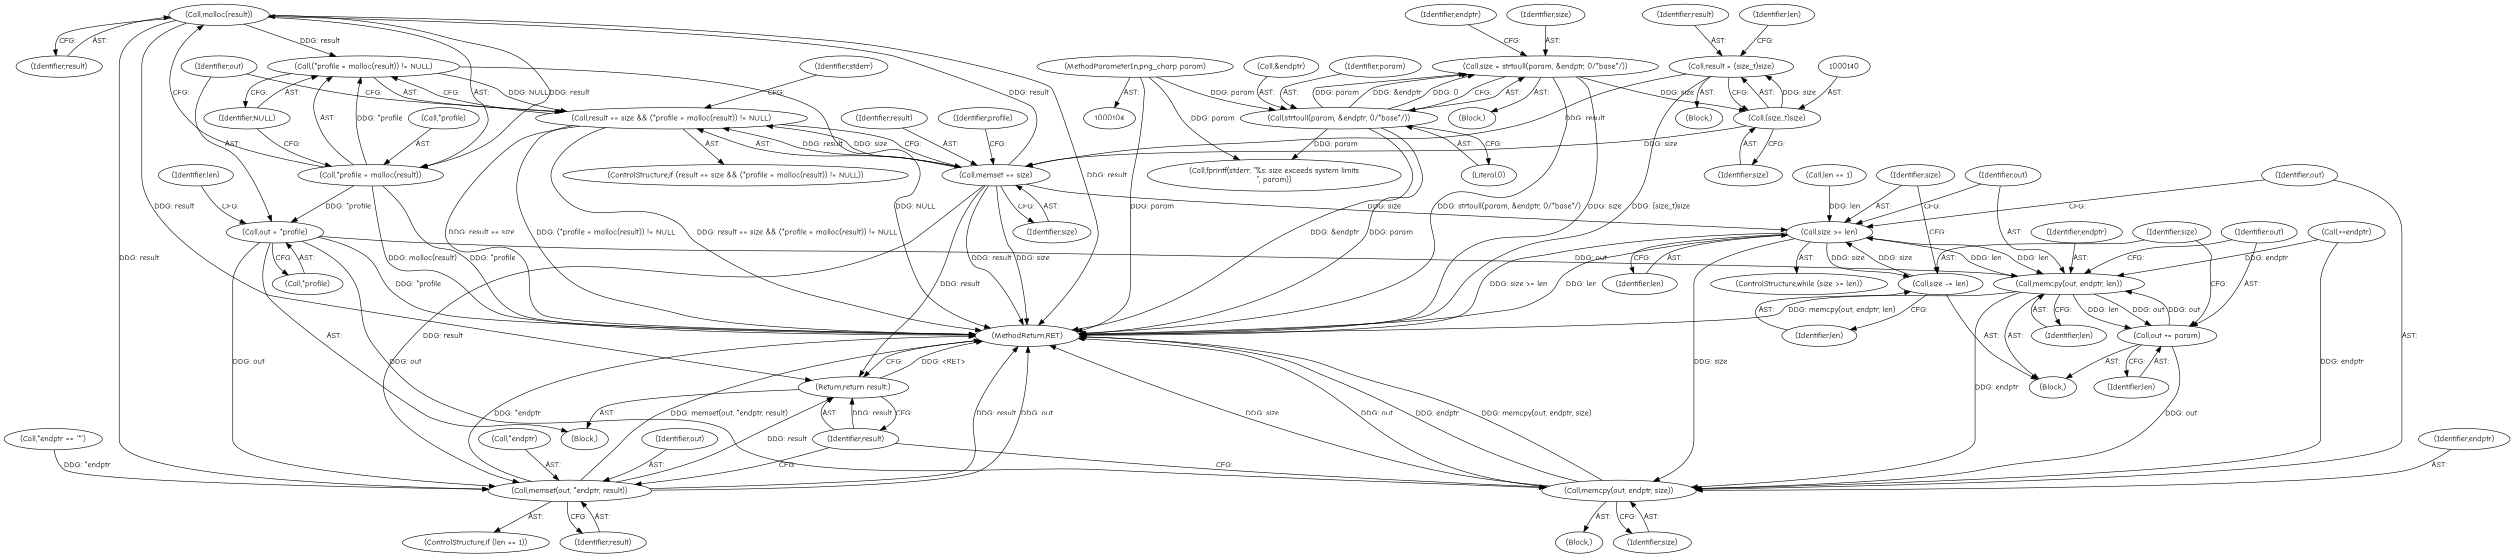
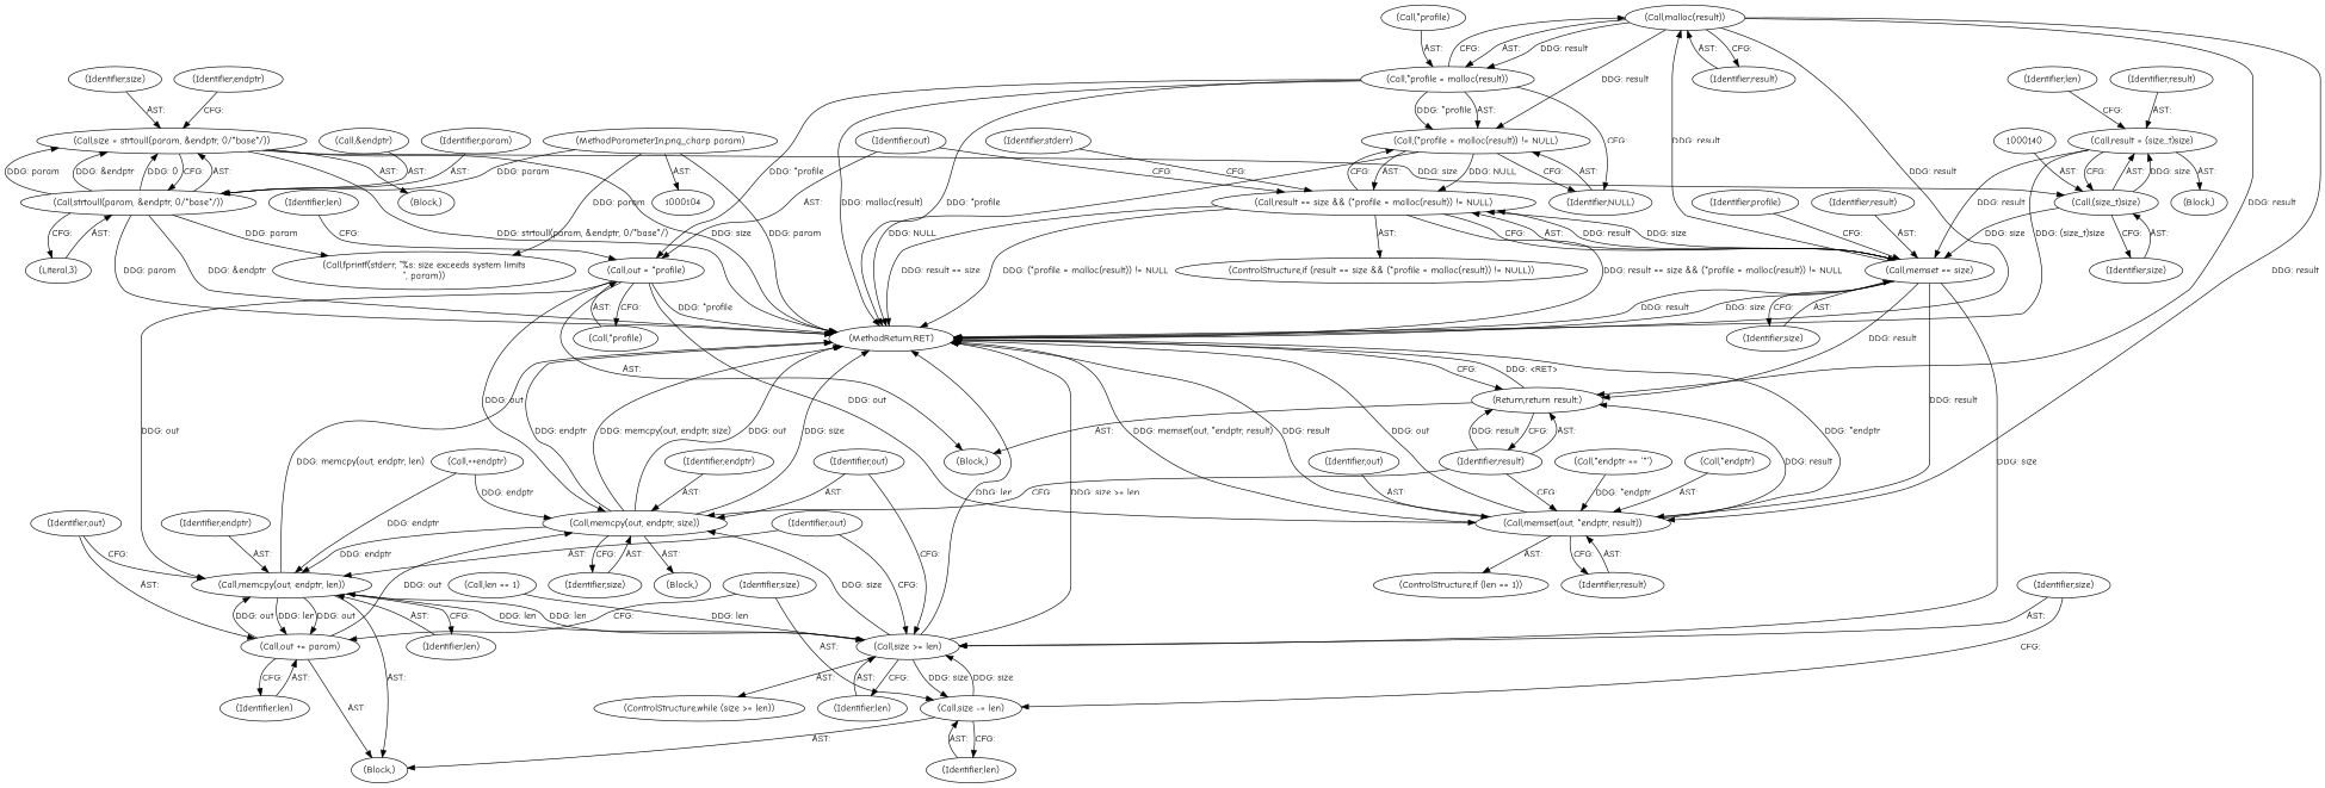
  digraph {
    fontname="Comic Neue"
    node [fontname="Comic Neue"]
    edge [fontname="Comic Neue"]
    n1 [label="(Call,malloc(result))"]
    n2 [label="(Call,(*profile = malloc(result)) != NULL)"]
    n3 [label="(Call,*profile = malloc(result))"]
    n4 [label="(Call,memset(out, *endptr, result))"]
    n5 [label="(Return,return result;)"]
    n6 [label="(MethodReturn,RET)"]
    n7 [label="(Identifier,result)"]
    n8 [label="(Call,result == size && (*profile = malloc(result)) != NULL)"]
    n9 [label="(Identifier,NULL)"]
    n10 [label="(Call,out = *profile)"]
    n11 [label="(ControlStructure,if (len == 1))"]
    n12 [label="(Identifier,result)"]
    n13 [label="(Block,)"]
    n14 [label="(Identifier,result)"]
    n15 [label="(Call,memset == size)"]
    n16 [label="(Call,size >= len)"]
    n17 [label="(Identifier,size)"]
    n18 [label="(ControlStructure,if (result == size && (*profile = malloc(result)) != NULL))"]
    n19 [label="(Call,memcpy(out, endptr, len))"]
    n20 [label="(Call,memcpy(out, endptr, size))"]
    n21 [label="(Call,size -= len)"]
    n22 [label="(ControlStructure,while (size >= len))"]
    n23 [label="(Identifier,len)"]
    n24 [label="(Call,result = (size_t)size)"]
    n25 [label="(Call,(size_t)size)"]
    n26 [label="(Block,)"]
    n27 [label="(Identifier,size)"]
    n28 [label="(Call,size = strtoull(param, &endptr, 0/*base*/))"]
    n29 [label="(Call,strtoull(param, &endptr, 0/*base*/))"]
    n30 [label="(Block,)"]
    n31 [label="(Call,fprintf(stderr, \"%s: size exceeds system limits\n\", param))"]
-   n32 [label="(Literal,0)"]
+   n32 [label="(Literal,3)"]
    n33 [label="(MethodParameterIn,png_charp param)"]
    1000104
    n35 [label="(Call,*profile)"]
    n36 [label="(Call,out += param)"]
    n37 [label="(Identifier,len)"]
    n38 [label="(Block,)"]
    n39 [label="(Block,)"]
    n40 [label="(Identifier,size)"]
    n41 [label="(Identifier,len)"]
    n42 [label="(Identifier,len)"]
    n43 [label="(Identifier,size)"]
    n44 [label="(Identifier,profile)"]
    n45 [label="(Identifier,size)"]
    n46 [label="(Identifier,len)"]
    n47 [label="(Identifier,out)"]
    n48 [label="(Call,++endptr)"]
    n49 [label="(Identifier,out)"]
    n50 [label="(Identifier,endptr)"]
    n51 [label="(Call,*endptr == '*')"]
    n52 [label="(Call,&endptr)"]
    n53 [label="(Identifier,param)"]
    n54 [label="(Identifier,len)"]
    n55 [label="(Identifier,out)"]
    n56 [label="(Identifier,size)"]
    n57 [label="(Identifier,endptr)"]
    n58 [label="(Identifier,out)"]
    n59 [label="(Identifier,result)"]
    n60 [label="(Call,*profile)"]
    n61 [label="(Identifier,endptr)"]
    n62 [label="(Identifier,out)"]
    n63 [label="(Call,*endptr)"]
    n64 [label="(Identifier,stderr)"]
    n65 [label="(Call,len == 1)"]
    n66 [label="(Identifier,result)"]
    1000140
    n1 -> n2 [label="DDG: result"]
    n1 -> n3 [label="AST: "]
    n1 -> n3 [label="DDG: result"]
    n1 -> n4 [label="DDG: result"]
    n1 -> n5 [label="DDG: result"]
    n1 -> n6 [label="DDG: result"]
    n1 -> n7 [label="CFG: "]
    n2 -> n6 [label="DDG: NULL"]
    n2 -> n8 [label="AST: "]
    n2 -> n8 [label="DDG: NULL"]
    n2 -> n9 [label="CFG: "]
    n3 -> n1 [label="CFG: "]
    n3 -> n2 [label="AST: "]
    n3 -> n2 [label="DDG: *profile"]
    n3 -> n6 [label="DDG: *profile"]
    n3 -> n6 [label="DDG: malloc(result)"]
    n3 -> n10 [label="DDG: *profile"]
    n4 -> n5 [label="DDG: result"]
    n4 -> n6 [label="DDG: out"]
    n4 -> n6 [label="DDG: *endptr"]
    n4 -> n6 [label="DDG: memset(out, *endptr, result)"]
    n4 -> n6 [label="DDG: result"]
    n4 -> n11 [label="AST: "]
    n4 -> n12 [label="CFG: "]
    n5 -> n6 [label="DDG: <RET>"]
    n5 -> n13 [label="AST: "]
    n5 -> n14 [label="CFG: "]
    n6 -> n5 [label="CFG: "]
    n7 -> n1 [label="AST: "]
    n8 -> n2 [label="CFG: "]
    n8 -> n6 [label="DDG: result == size"]
    n8 -> n6 [label="DDG: (*profile = malloc(result)) != NULL"]
    n8 -> n6 [label="DDG: result == size && (*profile = malloc(result)) != NULL"]
    n8 -> n15 [label="CFG: "]
    n8 -> n18 [label="AST: "]
    n9 -> n2 [label="AST: "]
-   n9 -> n3 [label="CFG: "]
+   n3 -> n9 [label="CFG: "]
    n10 -> n4 [label="DDG: out"]
    n10 -> n6 [label="DDG: *profile"]
    n10 -> n13 [label="AST: "]
    n10 -> n19 [label="DDG: out"]
    n10 -> n20 [label="DDG: out"]
    n10 -> n35 [label="CFG: "]
    n12 -> n4 [label="AST: "]
    n14 -> n4 [label="CFG: "]
    n14 -> n5 [label="AST: "]
    n14 -> n5 [label="DDG: result"]
    n14 -> n20 [label="CFG: "]
    n15 -> n1 [label="DDG: result"]
    n15 -> n4 [label="DDG: result"]
    n15 -> n5 [label="DDG: result"]
    n15 -> n6 [label="DDG: size"]
    n15 -> n6 [label="DDG: result"]
    n15 -> n8 [label="AST: "]
    n15 -> n8 [label="DDG: result"]
    n15 -> n8 [label="DDG: size"]
    n15 -> n16 [label="DDG: size"]
    n15 -> n17 [label="CFG: "]
    n16 -> n6 [label="DDG: size >= len"]
    n16 -> n6 [label="DDG: len"]
    n16 -> n19 [label="DDG: len"]
    n16 -> n20 [label="DDG: size"]
    n16 -> n21 [label="DDG: size"]
    n16 -> n22 [label="AST: "]
    n16 -> n23 [label="CFG: "]
    n17 -> n15 [label="AST: "]
    n19 -> n6 [label="DDG: memcpy(out, endptr, len)"]
    n19 -> n16 [label="DDG: len"]
-   n19 -> n20 [label="DDG: endptr"]
+   n20 -> n19 [label="DDG: endptr"]
    n19 -> n36 [label="DDG: len"]
    n19 -> n36 [label="DDG: out"]
    n19 -> n37 [label="CFG: "]
    n19 -> n38 [label="AST: "]
    n20 -> n6 [label="DDG: out"]
    n20 -> n6 [label="DDG: endptr"]
    n20 -> n6 [label="DDG: memcpy(out, endptr, size)"]
    n20 -> n6 [label="DDG: size"]
    n20 -> n39 [label="AST: "]
    n20 -> n40 [label="CFG: "]
    n21 -> n16 [label="DDG: size"]
    n21 -> n38 [label="AST: "]
    n21 -> n41 [label="CFG: "]
    n23 -> n16 [label="AST: "]
    n24 -> n6 [label="DDG: (size_t)size"]
    n24 -> n15 [label="DDG: result"]
    n24 -> n25 [label="CFG: "]
    n24 -> n26 [label="AST: "]
    n25 -> n15 [label="DDG: size"]
    n25 -> n24 [label="AST: "]
    n25 -> n24 [label="DDG: size"]
    n25 -> n27 [label="CFG: "]
    n27 -> n25 [label="AST: "]
    n28 -> n6 [label="DDG: size"]
    n28 -> n6 [label="DDG: strtoull(param, &endptr, 0/*base*/)"]
    n28 -> n25 [label="DDG: size"]
    n28 -> n29 [label="CFG: "]
    n28 -> n30 [label="AST: "]
    n29 -> n6 [label="DDG: &endptr"]
    n29 -> n6 [label="DDG: param"]
    n29 -> n28 [label="AST: "]
    n29 -> n28 [label="DDG: param"]
    n29 -> n28 [label="DDG: &endptr"]
    n29 -> n28 [label="DDG: 0"]
    n29 -> n31 [label="DDG: param"]
    n29 -> n32 [label="CFG: "]
    n32 -> n29 [label="AST: "]
    n33 -> n6 [label="DDG: param"]
    n33 -> n29 [label="DDG: param"]
    n33 -> n31 [label="DDG: param"]
    n33 -> 1000104 [label="AST: "]
    n35 -> n10 [label="AST: "]
    n36 -> n19 [label="DDG: out"]
    n36 -> n20 [label="DDG: out"]
    n36 -> n38 [label="AST: "]
    n36 -> n42 [label="CFG: "]
    n37 -> n19 [label="AST: "]
    n40 -> n20 [label="AST: "]
    n41 -> n21 [label="AST: "]
    n42 -> n36 [label="AST: "]
    n43 -> n16 [label="AST: "]
    n43 -> n21 [label="CFG: "]
    n44 -> n15 [label="CFG: "]
    n45 -> n28 [label="AST: "]
    n46 -> n10 [label="CFG: "]
    n47 -> n16 [label="CFG: "]
    n47 -> n19 [label="AST: "]
    n48 -> n19 [label="DDG: endptr"]
    n48 -> n20 [label="DDG: endptr"]
    n49 -> n4 [label="AST: "]
    n50 -> n28 [label="CFG: "]
    n51 -> n4 [label="DDG: *endptr"]
    n52 -> n29 [label="AST: "]
    n53 -> n29 [label="AST: "]
    n54 -> n24 [label="CFG: "]
    n55 -> n19 [label="CFG: "]
    n55 -> n36 [label="AST: "]
    n56 -> n21 [label="AST: "]
    n56 -> n36 [label="CFG: "]
    n57 -> n20 [label="AST: "]
    n58 -> n8 [label="CFG: "]
    n58 -> n10 [label="AST: "]
    n59 -> n15 [label="AST: "]
    n60 -> n3 [label="AST: "]
    n61 -> n19 [label="AST: "]
    n62 -> n16 [label="CFG: "]
    n62 -> n20 [label="AST: "]
    n63 -> n4 [label="AST: "]
    n64 -> n8 [label="CFG: "]
    n65 -> n16 [label="DDG: len"]
    n66 -> n24 [label="AST: "]
    1000140 -> n25 [label="AST: "]
  }
